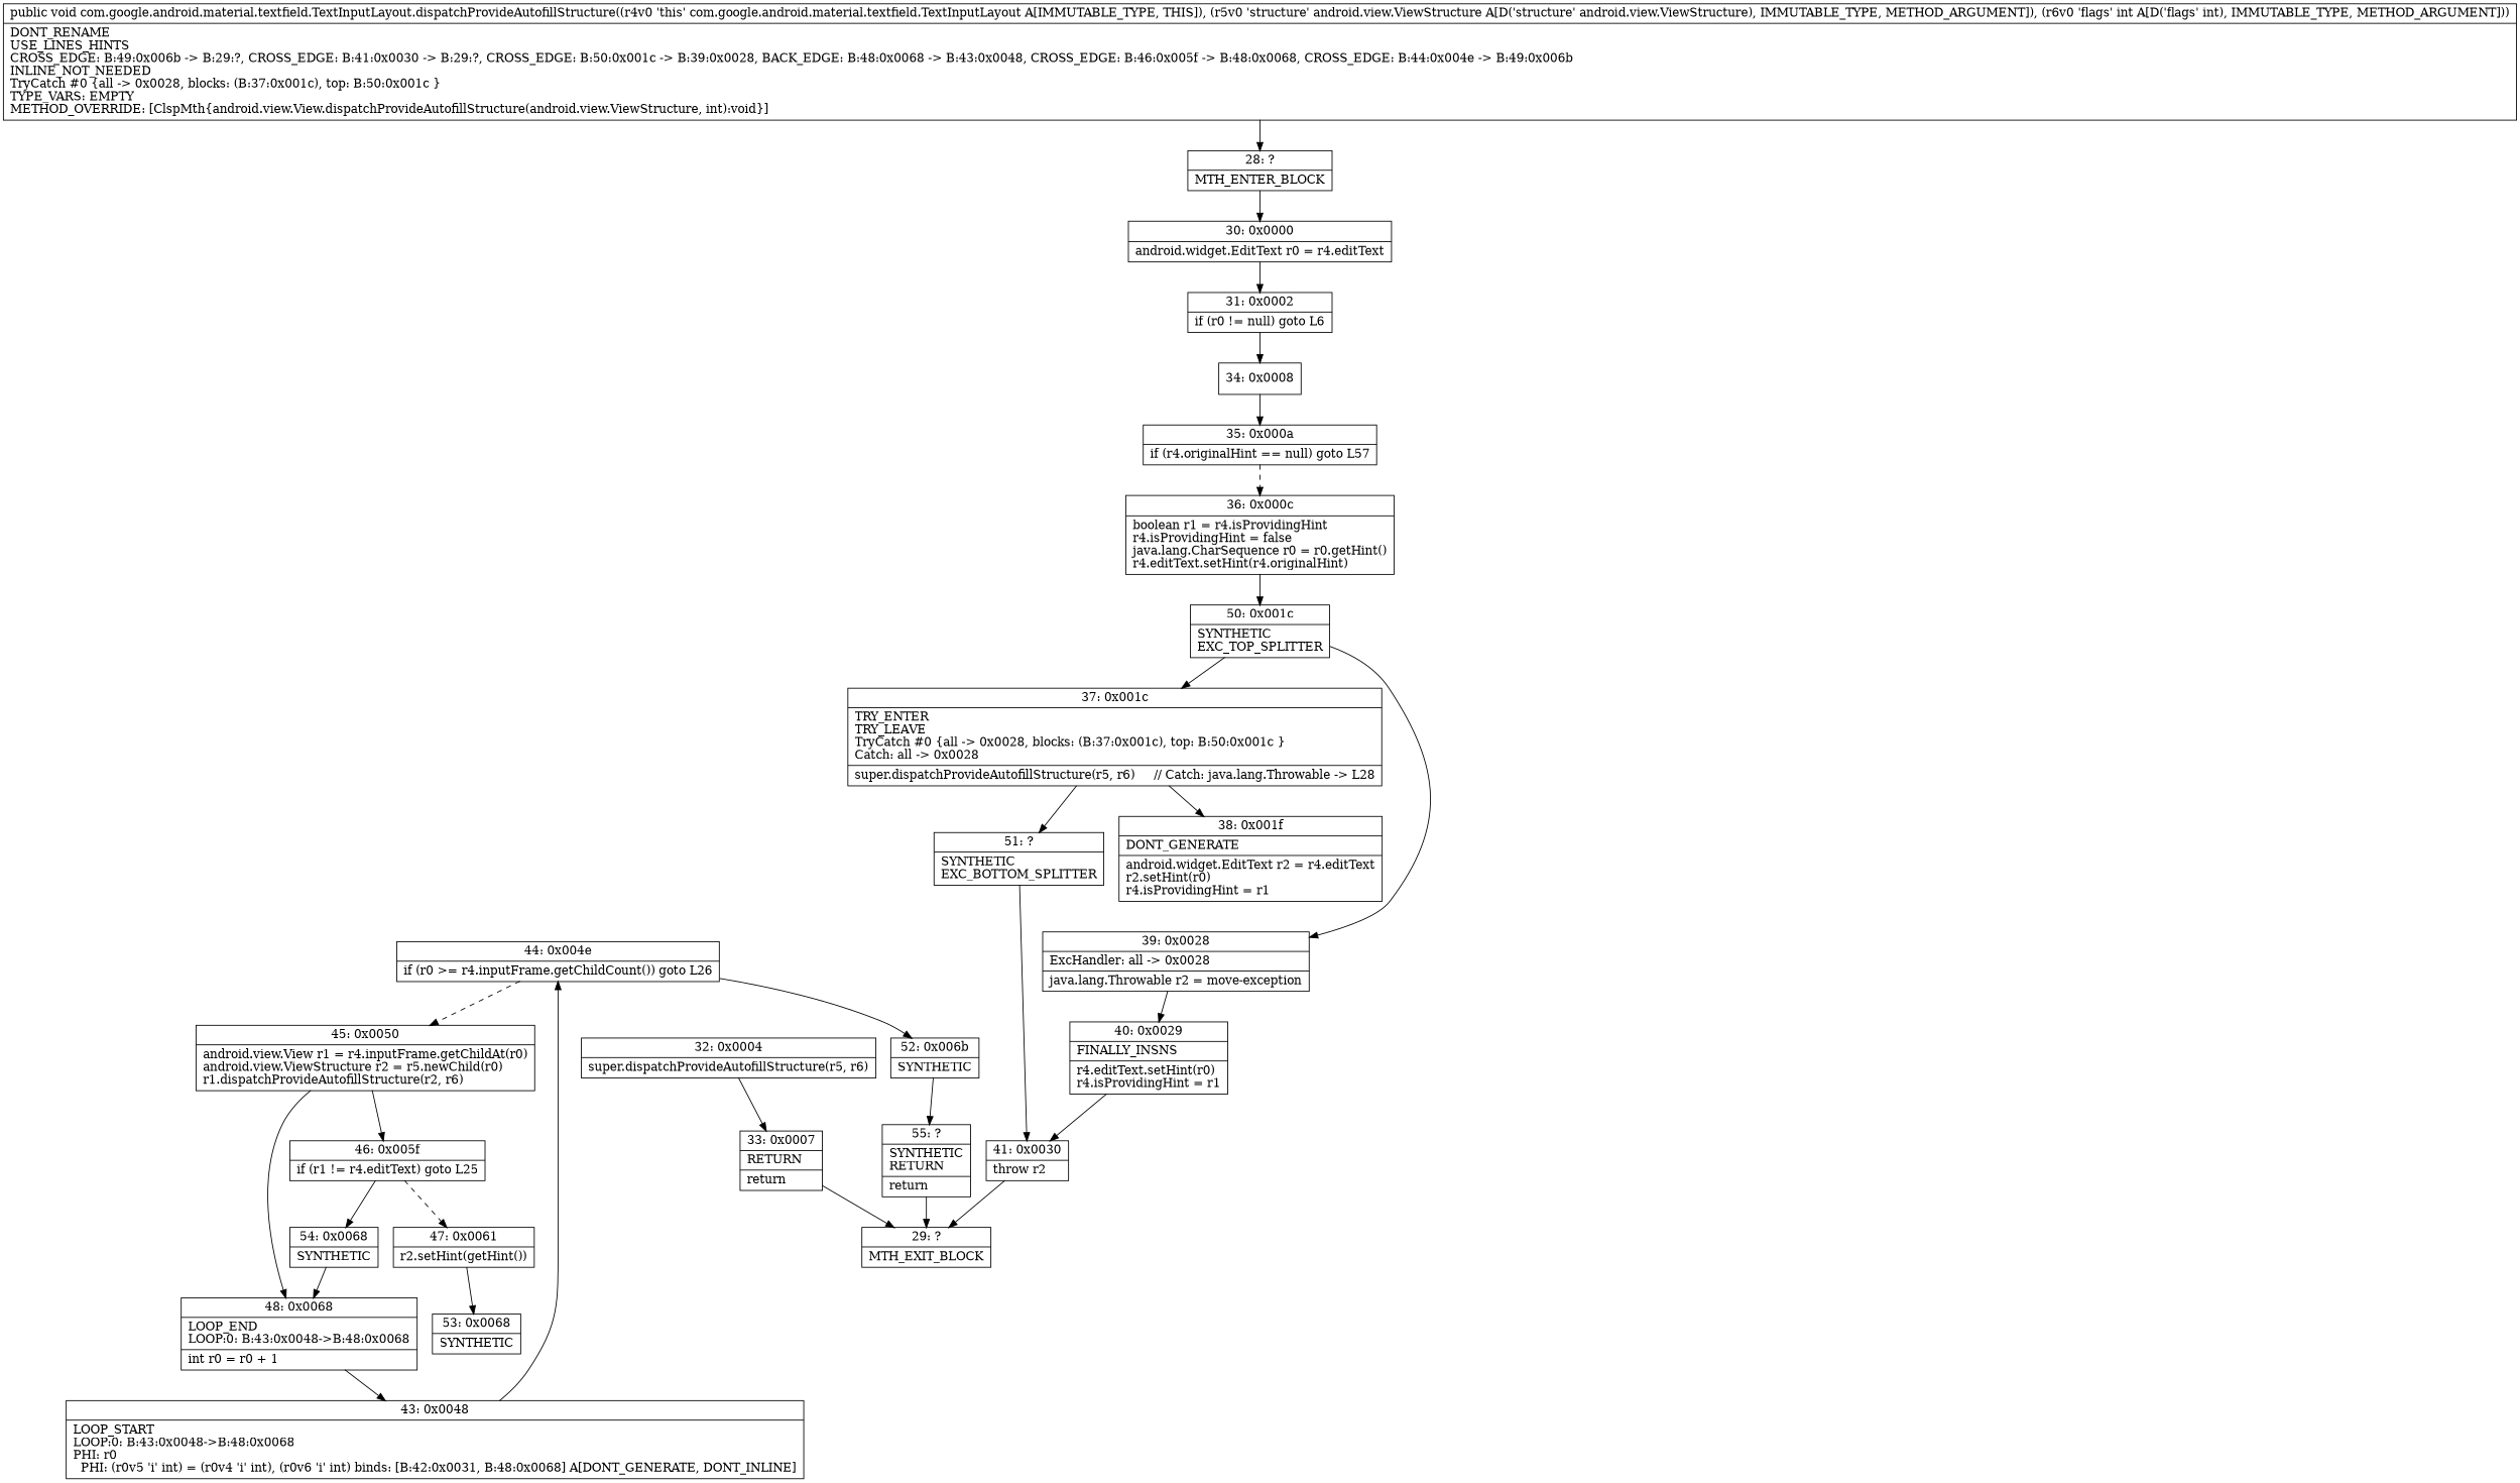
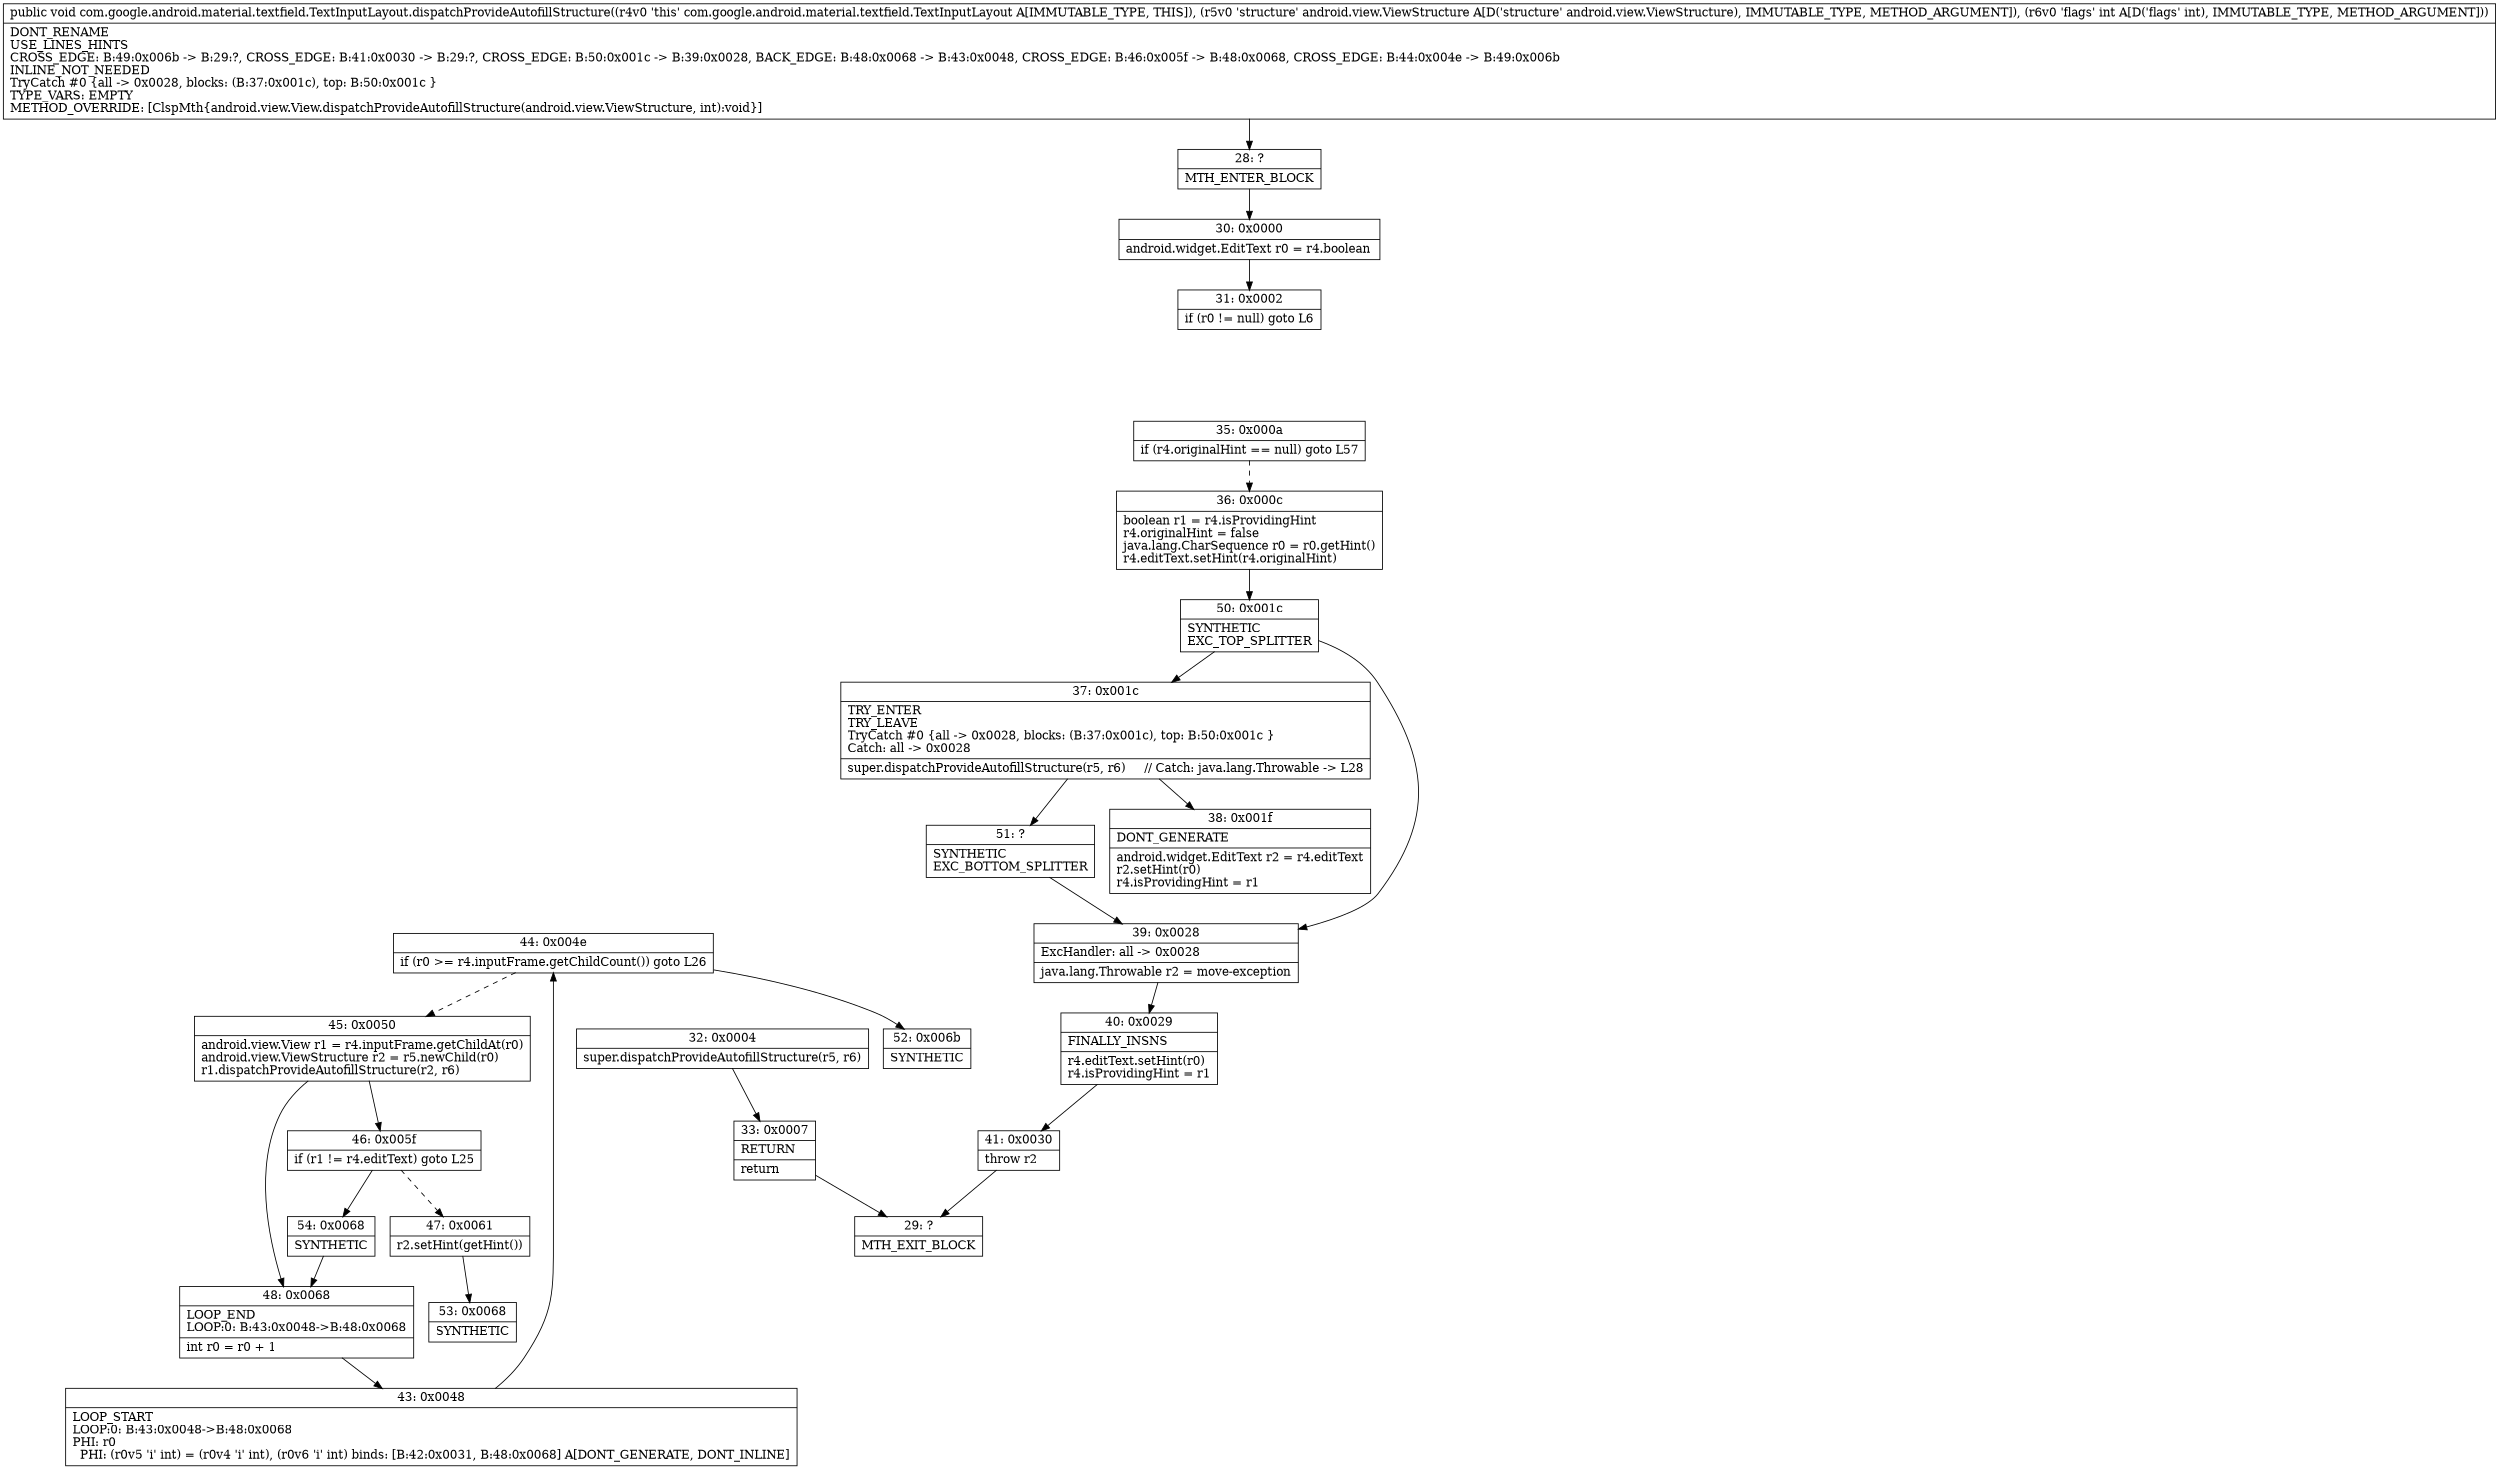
  digraph {
    node [shape=record]
    n1 [label="{28\:\ ?|MTH_ENTER_BLOCK\l}"]
-   n2 [label="{30\:\ 0x0000|android.widget.EditText r0 = r4.editText\l}"]
+   n2 [label="{30\:\ 0x0000|android.widget.EditText r0 = r4.boolean\l}"]
    n3 [label="{31\:\ 0x0002|if (r0 != null) goto L6\l}"]
-   n4 [label="{34\:\ 0x0008}"]
    n5 [label="{32\:\ 0x0004|super.dispatchProvideAutofillStructure(r5, r6)\l}"]
    n6 [label="{33\:\ 0x0007|RETURN\l|return\l}"]
    n7 [label="{35\:\ 0x000a|if (r4.originalHint == null) goto L57\l}"]
    n8 [label="{29\:\ ?|MTH_EXIT_BLOCK\l}"]
-   n9 [label="{36\:\ 0x000c|boolean r1 = r4.isProvidingHint\lr4.isProvidingHint = false\ljava.lang.CharSequence r0 = r0.getHint()\lr4.editText.setHint(r4.originalHint)\l}"]
+   n9 [label="{36\:\ 0x000c|boolean r1 = r4.isProvidingHint\lr4.originalHint = false\ljava.lang.CharSequence r0 = r0.getHint()\lr4.editText.setHint(r4.originalHint)\l}"]
    n10 [label="{50\:\ 0x001c|SYNTHETIC\lEXC_TOP_SPLITTER\l}"]
    n11 [label="{37\:\ 0x001c|TRY_ENTER\lTRY_LEAVE\lTryCatch #0 \{all \-\> 0x0028, blocks: (B:37:0x001c), top: B:50:0x001c \}\lCatch: all \-\> 0x0028\l|super.dispatchProvideAutofillStructure(r5, r6)     \/\/ Catch: java.lang.Throwable \-\> L28\l}"]
    n12 [label="{39\:\ 0x0028|ExcHandler: all \-\> 0x0028\l|java.lang.Throwable r2 = move\-exception\l}"]
    n13 [label="{38\:\ 0x001f|DONT_GENERATE\l|android.widget.EditText r2 = r4.editText\lr2.setHint(r0)\lr4.isProvidingHint = r1\l}"]
    n14 [label="{51\:\ ?|SYNTHETIC\lEXC_BOTTOM_SPLITTER\l}"]
    n15 [label="{40\:\ 0x0029|FINALLY_INSNS\l|r4.editText.setHint(r0)\lr4.isProvidingHint = r1\l}"]
    n16 [label="{41\:\ 0x0030|throw r2\l}"]
    n17 [label="{43\:\ 0x0048|LOOP_START\lLOOP:0: B:43:0x0048\-\>B:48:0x0068\lPHI: r0 \l  PHI: (r0v5 'i' int) = (r0v4 'i' int), (r0v6 'i' int) binds: [B:42:0x0031, B:48:0x0068] A[DONT_GENERATE, DONT_INLINE]\l}"]
    n18 [label="{44\:\ 0x004e|if (r0 \>= r4.inputFrame.getChildCount()) goto L26\l}"]
    n19 [label="{45\:\ 0x0050|android.view.View r1 = r4.inputFrame.getChildAt(r0)\landroid.view.ViewStructure r2 = r5.newChild(r0)\lr1.dispatchProvideAutofillStructure(r2, r6)\l}"]
    n20 [label="{52\:\ 0x006b|SYNTHETIC\l}"]
    n21 [label="{46\:\ 0x005f|if (r1 != r4.editText) goto L25\l}"]
    n22 [label="{48\:\ 0x0068|LOOP_END\lLOOP:0: B:43:0x0048\-\>B:48:0x0068\l|int r0 = r0 + 1\l}"]
-   n23 [label="{55\:\ ?|SYNTHETIC\lRETURN\l|return\l}"]
    n24 [label="{47\:\ 0x0061|r2.setHint(getHint())\l}"]
    n25 [label="{54\:\ 0x0068|SYNTHETIC\l}"]
    n26 [label="{53\:\ 0x0068|SYNTHETIC\l}"]
    n27 [label="{public void com.google.android.material.textfield.TextInputLayout.dispatchProvideAutofillStructure((r4v0 'this' com.google.android.material.textfield.TextInputLayout A[IMMUTABLE_TYPE, THIS]), (r5v0 'structure' android.view.ViewStructure A[D('structure' android.view.ViewStructure), IMMUTABLE_TYPE, METHOD_ARGUMENT]), (r6v0 'flags' int A[D('flags' int), IMMUTABLE_TYPE, METHOD_ARGUMENT]))  | DONT_RENAME\lUSE_LINES_HINTS\lCROSS_EDGE: B:49:0x006b \-\> B:29:?, CROSS_EDGE: B:41:0x0030 \-\> B:29:?, CROSS_EDGE: B:50:0x001c \-\> B:39:0x0028, BACK_EDGE: B:48:0x0068 \-\> B:43:0x0048, CROSS_EDGE: B:46:0x005f \-\> B:48:0x0068, CROSS_EDGE: B:44:0x004e \-\> B:49:0x006b\lINLINE_NOT_NEEDED\lTryCatch #0 \{all \-\> 0x0028, blocks: (B:37:0x001c), top: B:50:0x001c \}\lTYPE_VARS: EMPTY\lMETHOD_OVERRIDE: [ClspMth\{android.view.View.dispatchProvideAutofillStructure(android.view.ViewStructure, int):void\}]\l}"]
    n1 -> n2
    n2 -> n3
-   n3 -> n4
-   n4 -> n7
    n5 -> n6
    n6 -> n8
    n7 -> n9 [style=dashed]
    n9 -> n10
    n10 -> n11
    n10 -> n12
    n11 -> n13
    n11 -> n14
    n12 -> n15
-   n14 -> n16
+   n14 -> n12
    n15 -> n16
    n16 -> n8
    n17 -> n18
    n18 -> n19 [style=dashed]
    n18 -> n20
    n19 -> n21
    n19 -> n22
-   n20 -> n23
    n21 -> n24 [style=dashed]
    n21 -> n25
    n22 -> n17
-   n23 -> n8
    n24 -> n26
    n25 -> n22
    n27 -> n1
  }
